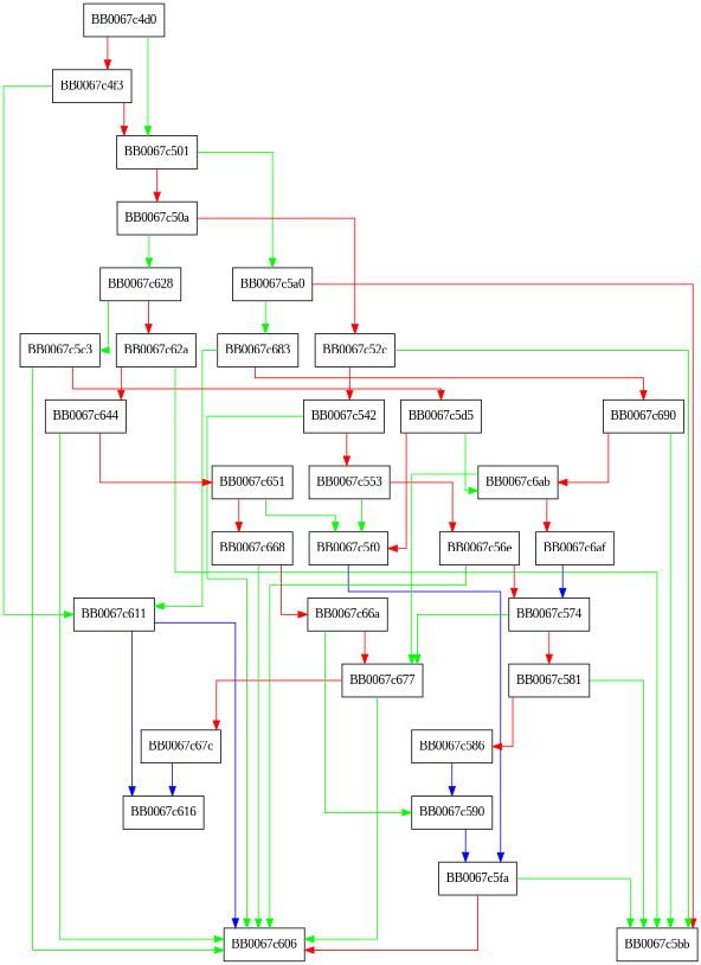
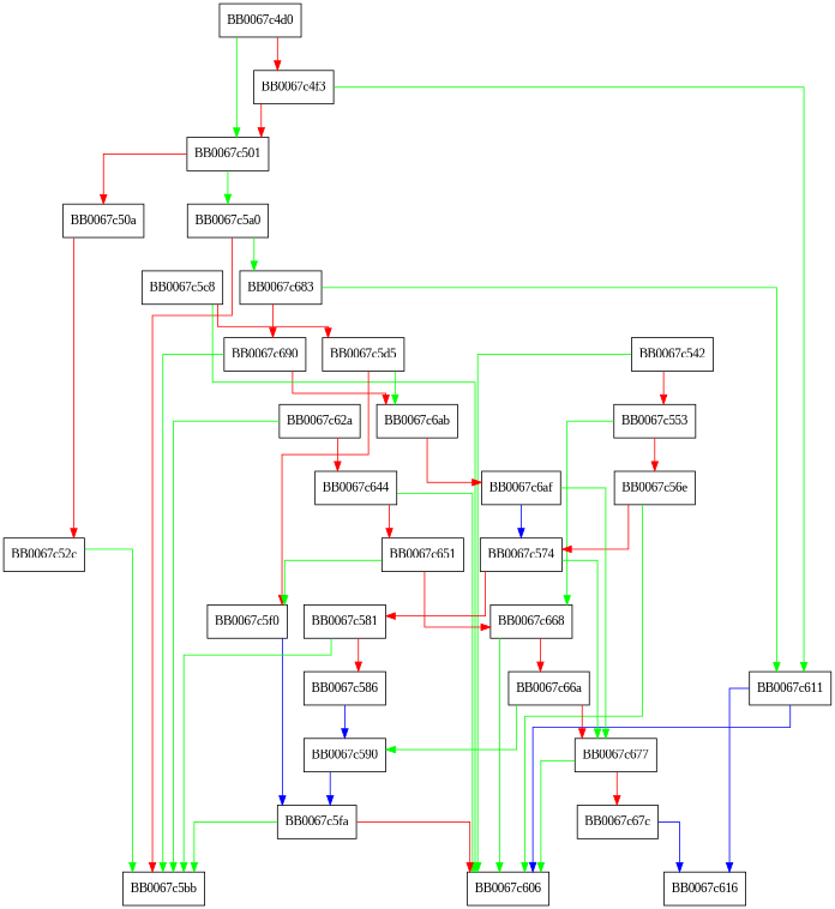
  digraph {
    fontname="Liberation Serif"
    splines=ortho
    node [fontname="Liberation Serif" shape=box]
    edge [color=green fontname="Liberation Serif"]
    BB0067c4d0
    BB0067c501
    BB0067c4f3
    BB0067c5a0
    BB0067c50a
    BB0067c611
    BB0067c5bb
    BB0067c683
-   BB0067c628
    BB0067c52c
    BB0067c616
    BB0067c606
    BB0067c690
-   BB0067c5c8 [label=BB0067c5c3]
+   BB0067c5c8
    BB0067c62a
    BB0067c542
    BB0067c5d5
    BB0067c644
    BB0067c553
    BB0067c5f0
    BB0067c56e
    BB0067c5fa
    BB0067c574
    BB0067c677
    BB0067c581
    BB0067c67c
    BB0067c586
    BB0067c590
    BB0067c6ab
    BB0067c6af
    BB0067c651
    BB0067c668
    BB0067c66a
    BB0067c4d0 -> BB0067c501
    BB0067c4d0 -> BB0067c4f3 [color=red]
    BB0067c501 -> BB0067c5a0
    BB0067c501 -> BB0067c50a [color=red]
    BB0067c4f3 -> BB0067c501 [color=red]
    BB0067c4f3 -> BB0067c611
    BB0067c5a0 -> BB0067c5bb [color=red]
    BB0067c5a0 -> BB0067c683
-   BB0067c50a -> BB0067c628
    BB0067c50a -> BB0067c52c [color=red]
    BB0067c611 -> BB0067c616 [color=blue]
    BB0067c611 -> BB0067c606 [color=blue]
    BB0067c683 -> BB0067c611
    BB0067c683 -> BB0067c690 [color=red]
-   BB0067c628 -> BB0067c5c8
-   BB0067c628 -> BB0067c62a [color=red]
    BB0067c52c -> BB0067c5bb
-   BB0067c52c -> BB0067c542 [color=red]
    BB0067c690 -> BB0067c5bb
    BB0067c690 -> BB0067c6ab [color=red]
    BB0067c5c8 -> BB0067c606
    BB0067c5c8 -> BB0067c5d5 [color=red]
    BB0067c62a -> BB0067c5bb
    BB0067c62a -> BB0067c644 [color=red]
    BB0067c542 -> BB0067c606
    BB0067c542 -> BB0067c553 [color=red]
    BB0067c5d5 -> BB0067c5f0 [color=red]
    BB0067c5d5 -> BB0067c6ab
    BB0067c644 -> BB0067c606
    BB0067c644 -> BB0067c651 [color=red]
-   BB0067c553 -> BB0067c5f0
+   BB0067c553 -> BB0067c668
    BB0067c553 -> BB0067c56e [color=red]
    BB0067c5f0 -> BB0067c5fa [color=blue]
    BB0067c56e -> BB0067c606
    BB0067c56e -> BB0067c574 [color=red]
    BB0067c5fa -> BB0067c5bb
    BB0067c5fa -> BB0067c606 [color=red]
    BB0067c574 -> BB0067c677
    BB0067c574 -> BB0067c581 [color=red]
    BB0067c677 -> BB0067c606
    BB0067c677 -> BB0067c67c [color=red]
    BB0067c581 -> BB0067c5bb
    BB0067c581 -> BB0067c586 [color=red]
    BB0067c67c -> BB0067c616 [color=blue]
    BB0067c586 -> BB0067c590 [color=blue]
    BB0067c590 -> BB0067c5fa [color=blue]
-   BB0067c6ab -> BB0067c677
+   BB0067c6af -> BB0067c677
    BB0067c6ab -> BB0067c6af [color=red]
    BB0067c6af -> BB0067c574 [color=blue]
    BB0067c651 -> BB0067c5f0
    BB0067c651 -> BB0067c668 [color=red]
    BB0067c668 -> BB0067c606
    BB0067c668 -> BB0067c66a [color=red]
    BB0067c66a -> BB0067c677 [color=red]
    BB0067c66a -> BB0067c590
  }
